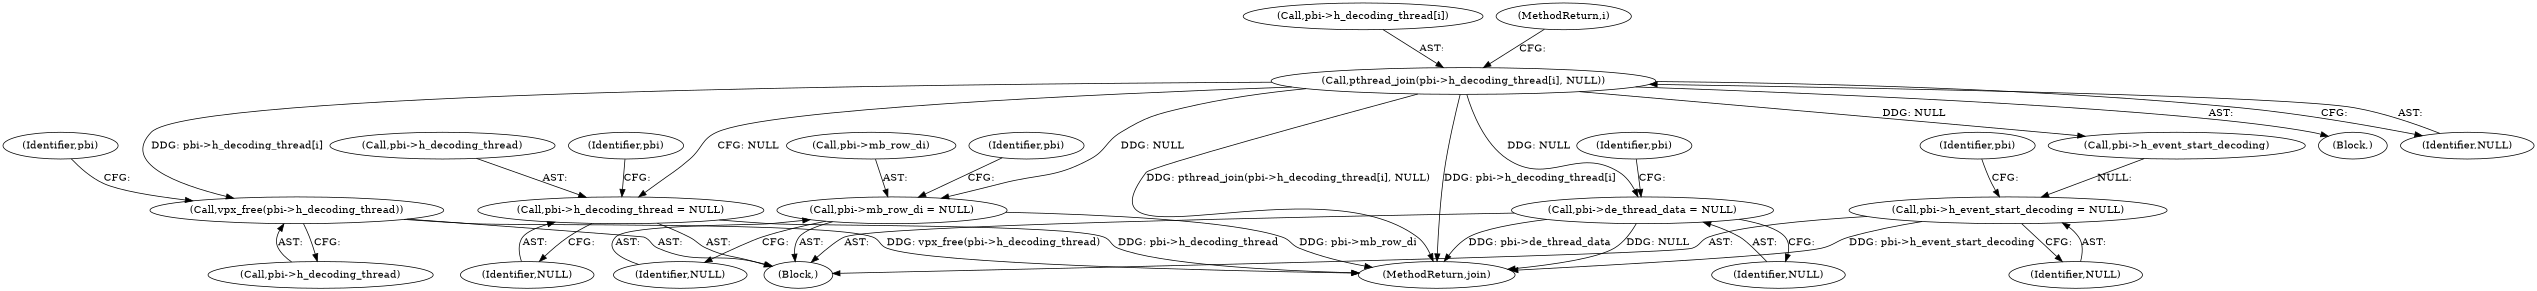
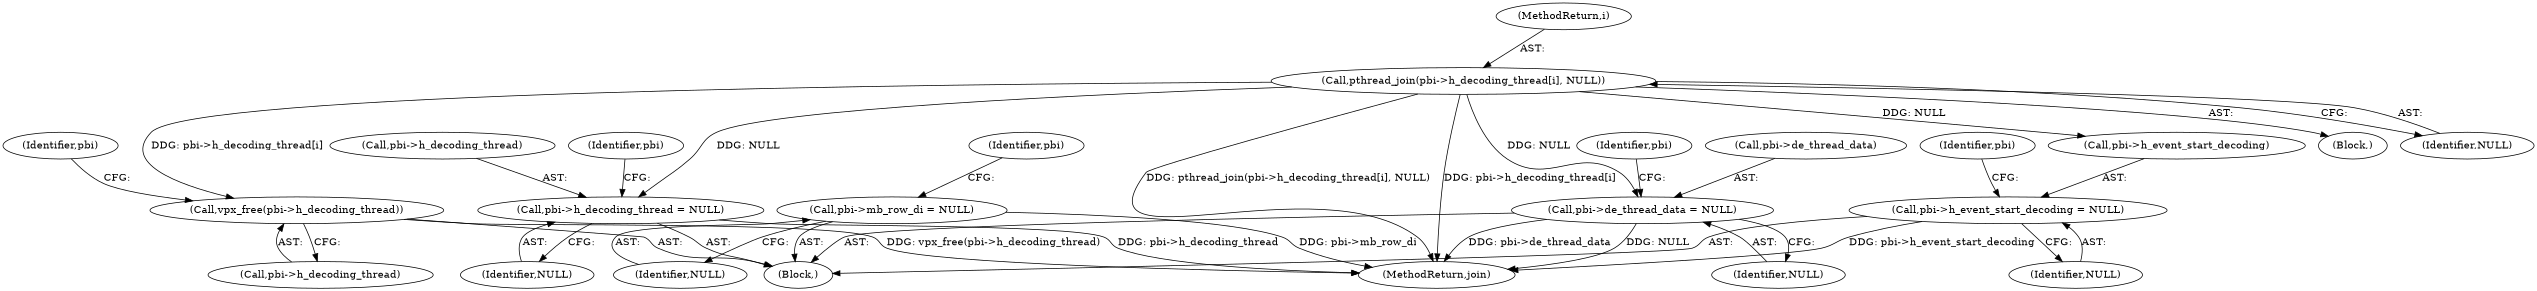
  digraph {
    n1 [label="(Call,pthread_join(pbi->h_decoding_thread[i], NULL))"]
    n2 [label="(Call,vpx_free(pbi->h_decoding_thread))"]
    n3 [label="(Call,pbi->h_decoding_thread = NULL)"]
    n4 [label="(Call,pbi->mb_row_di = NULL)"]
    n5 [label="(Call,pbi->de_thread_data = NULL)"]
    n6 [label="(MethodReturn,join)"]
    n7 [label="(Block,)"]
    n8 [label="(Identifier,NULL)"]
    n9 [label="(Call,pbi->h_event_start_decoding)"]
    n10 [label="(Block,)"]
    n11 [label="(Call,pbi->h_decoding_thread)"]
    n12 [label="(Identifier,NULL)"]
    n13 [label="(Call,pbi->h_event_start_decoding = NULL)"]
    n14 [label="(Identifier,NULL)"]
    n15 [label="(Identifier,NULL)"]
    n16 [label="(Identifier,NULL)"]
-   n17 [label="(Call,pbi->mb_row_di)"]
    n18 [label="(Identifier,pbi)"]
    n19 [label="(Identifier,pbi)"]
    n20 [label="(Call,pbi->h_decoding_thread)"]
    n21 [label="(Identifier,pbi)"]
    n22 [label="(Identifier,pbi)"]
-   n24 [label="(Call,pbi->h_decoding_thread[i])"]
+   n23 [label="(Call,pbi->de_thread_data)"]
    n25 [label="(MethodReturn,i)"]
    n26 [label="(Identifier,pbi)"]
    n1 -> n2 [label="DDG: pbi->h_decoding_thread[i]"]
-   n1 -> n3 [label="CFG: NULL"]
-   n1 -> n4 [label="DDG: NULL"]
+   n1 -> n3 [label="DDG: NULL"]
    n1 -> n5 [label="DDG: NULL"]
    n1 -> n6 [label="DDG: pthread_join(pbi->h_decoding_thread[i], NULL)"]
    n1 -> n6 [label="DDG: pbi->h_decoding_thread[i]"]
    n1 -> n7 [label="AST: "]
    n1 -> n8 [label="CFG: "]
    n1 -> n9 [label="DDG: NULL"]
    n2 -> n6 [label="DDG: vpx_free(pbi->h_decoding_thread)"]
    n2 -> n10 [label="AST: "]
    n2 -> n11 [label="CFG: "]
    n3 -> n6 [label="DDG: pbi->h_decoding_thread"]
    n3 -> n10 [label="AST: "]
    n3 -> n12 [label="CFG: "]
    n4 -> n6 [label="DDG: pbi->mb_row_di"]
    n4 -> n10 [label="AST: "]
    n4 -> n15 [label="CFG: "]
    n5 -> n6 [label="DDG: NULL"]
    n5 -> n6 [label="DDG: pbi->de_thread_data"]
    n5 -> n10 [label="AST: "]
    n5 -> n16 [label="CFG: "]
    n8 -> n1 [label="AST: "]
-   n9 -> n13 [label="NULL: "]
+   n9 -> n13 [label="AST: "]
    n11 -> n2 [label="AST: "]
    n12 -> n3 [label="AST: "]
    n13 -> n6 [label="DDG: pbi->h_event_start_decoding"]
    n13 -> n10 [label="AST: "]
    n13 -> n14 [label="CFG: "]
    n14 -> n13 [label="AST: "]
    n15 -> n4 [label="AST: "]
    n16 -> n5 [label="AST: "]
-   n17 -> n4 [label="AST: "]
    n18 -> n4 [label="CFG: "]
    n19 -> n5 [label="CFG: "]
    n20 -> n3 [label="AST: "]
    n21 -> n13 [label="CFG: "]
    n22 -> n3 [label="CFG: "]
-   n24 -> n1 [label="AST: "]
-   n25 -> n1 [label="CFG: "]
+   n23 -> n5 [label="AST: "]
+   n25 -> n1 [label="AST: "]
    n26 -> n2 [label="CFG: "]
  }
